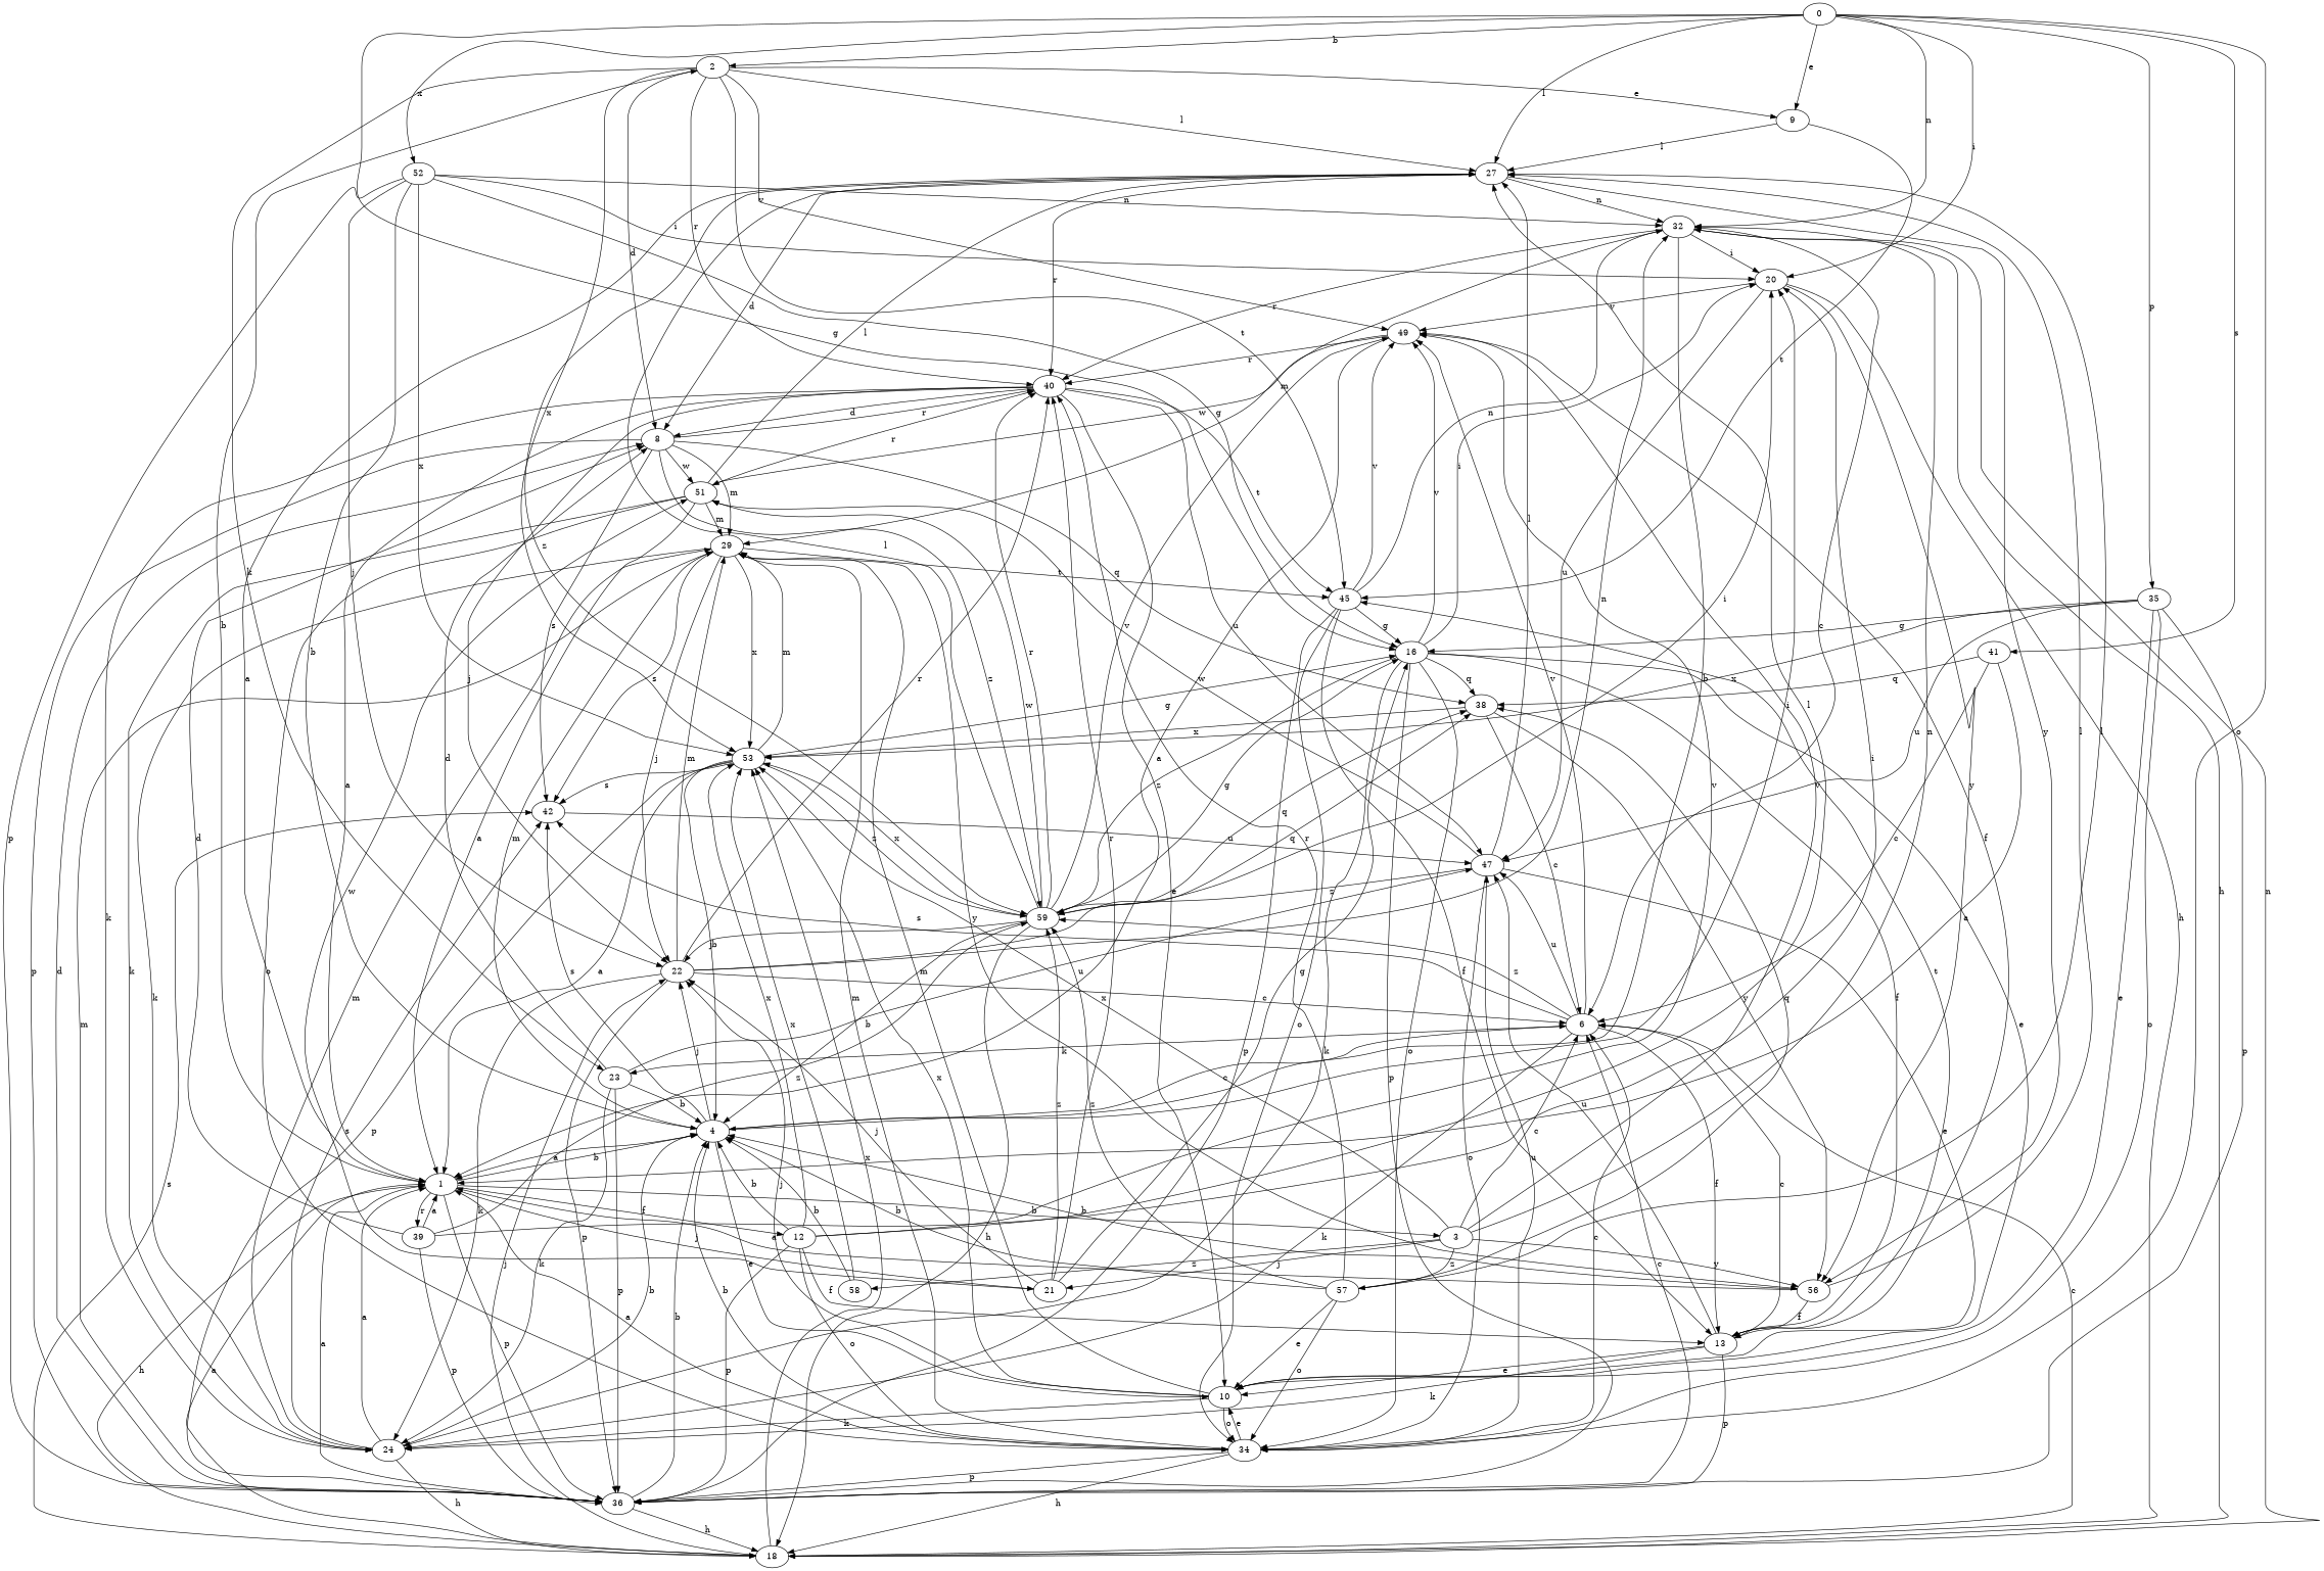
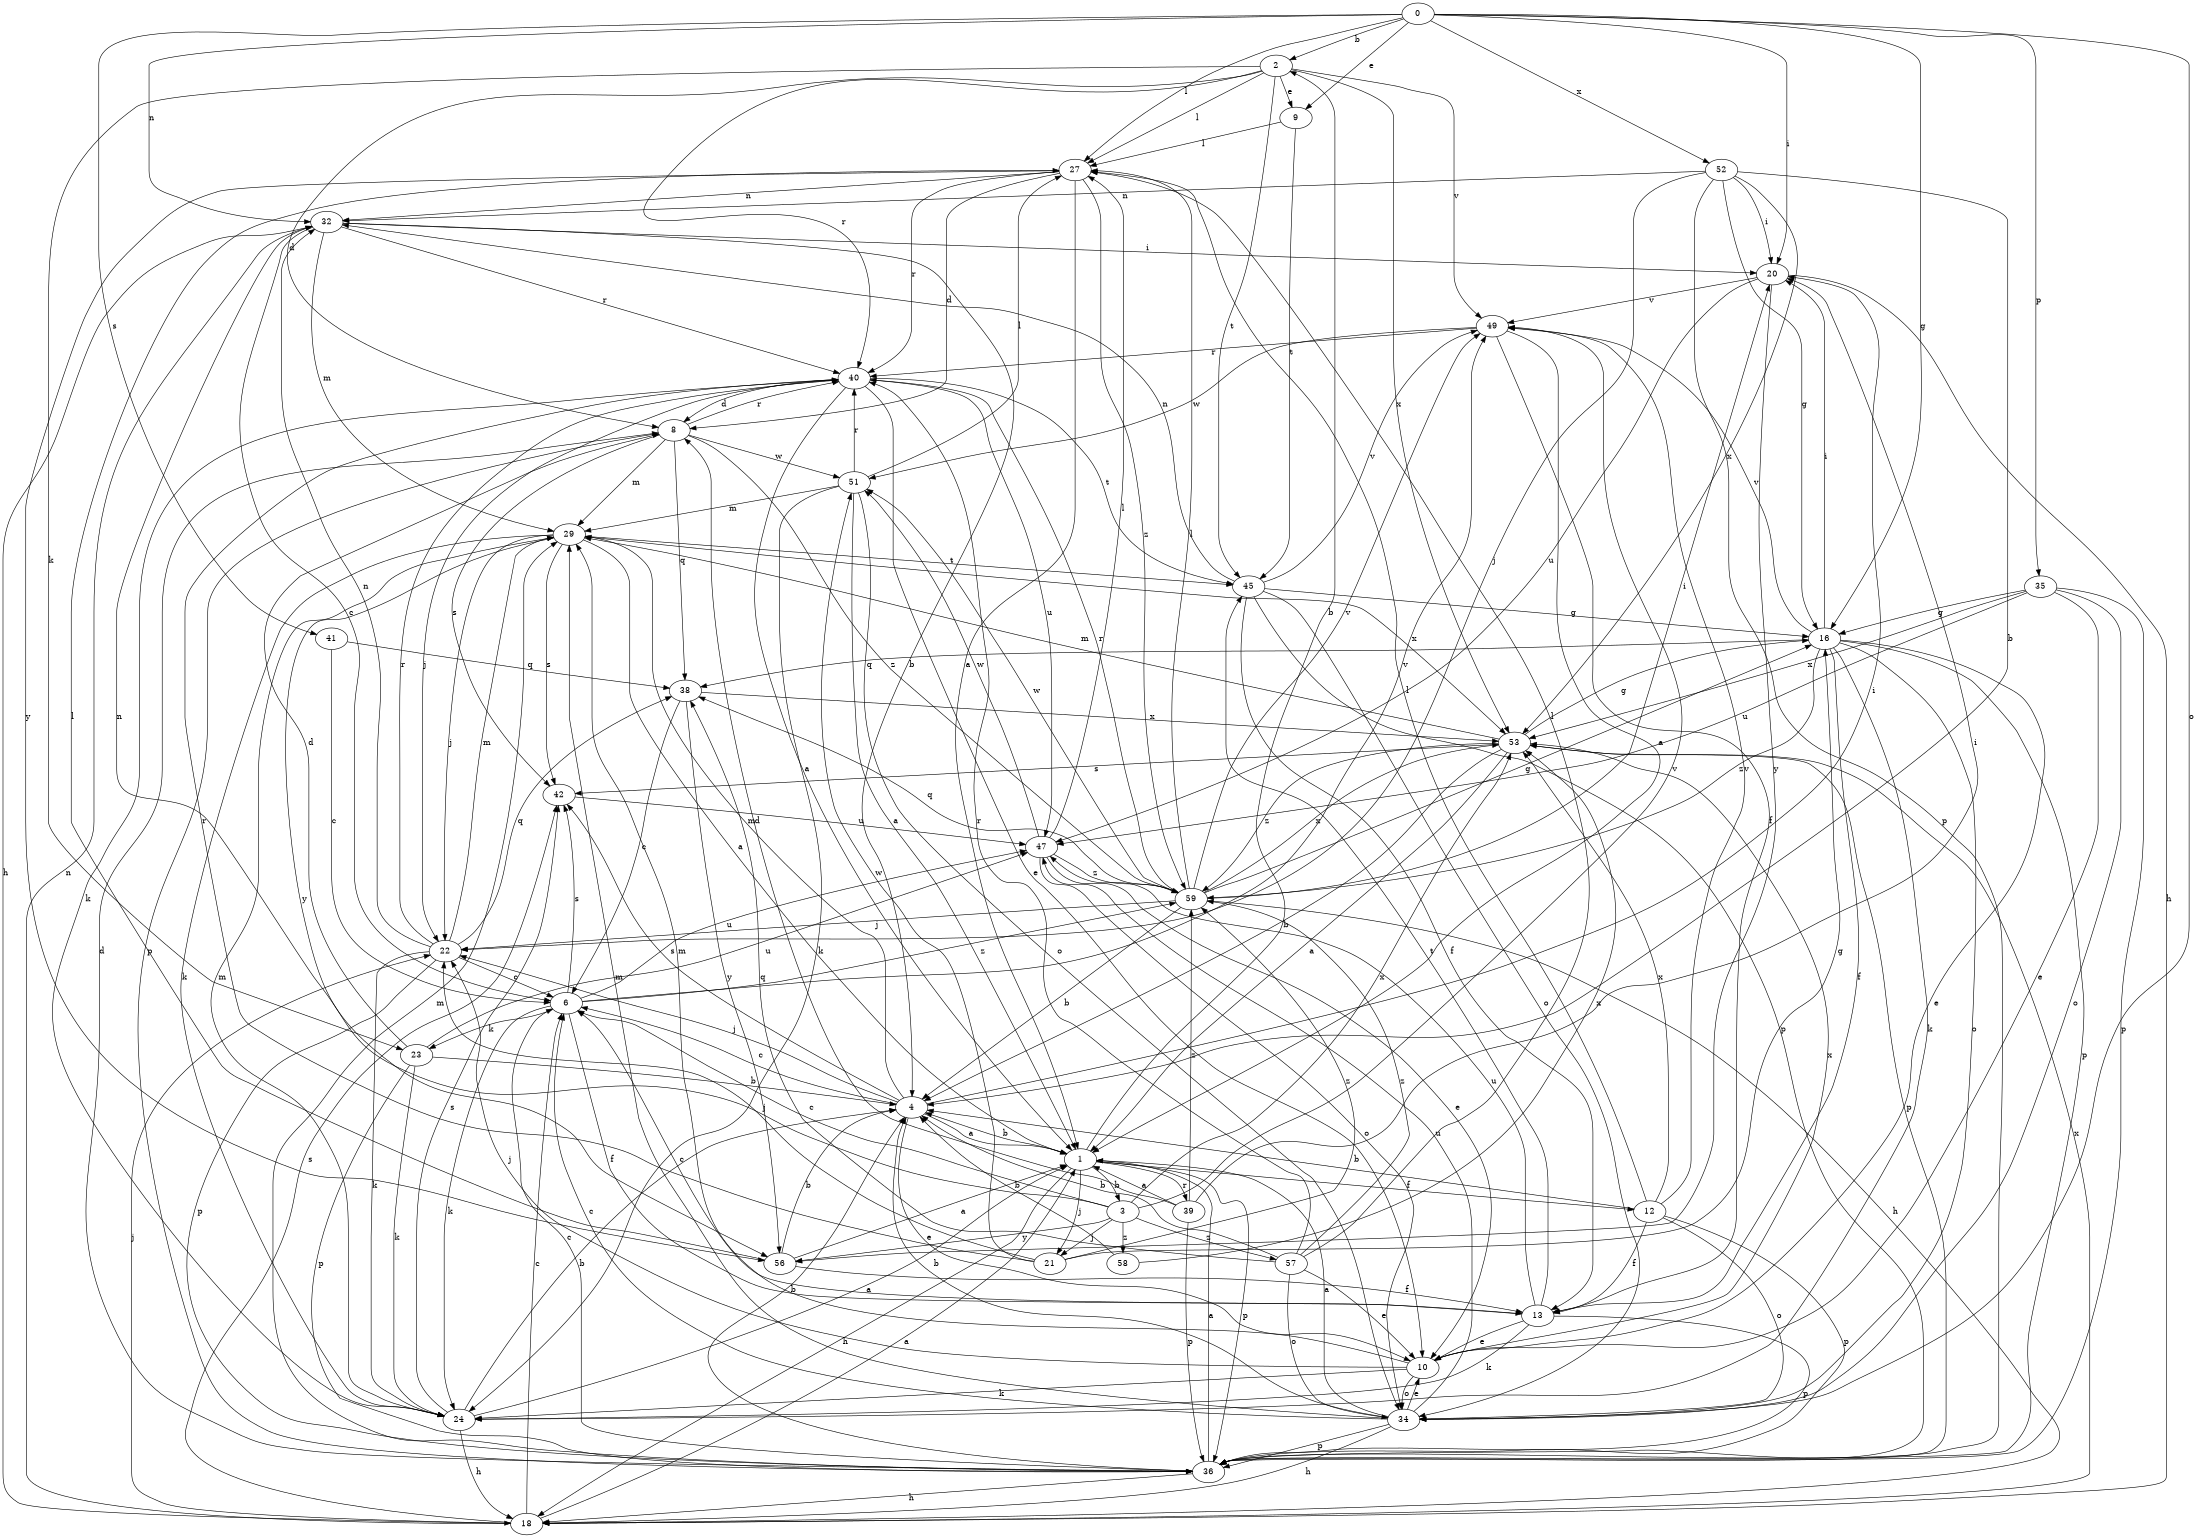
  strict digraph {
    0
    2
    9
    16
    20
    27
    32
    34
    35
    41
    52
    8
    23
    40
    45
    49
    53
    36
    10
    13
    24
    59
    38
    18
    56
    47
    1
    4
    6
    29
    22
    3
    12
    21
    39
    57
    58
    42
    51
    0 -> 2 [label=b]
    0 -> 9 [label=e]
    0 -> 16 [label=g]
    0 -> 20 [label=i]
    0 -> 27 [label=l]
    0 -> 32 [label=n]
    0 -> 34 [label=o]
    0 -> 35 [label=p]
    0 -> 41 [label=s]
    0 -> 52 [label=x]
    2 -> 9 [label=e]
    2 -> 27 [label=l]
    2 -> 8 [label=d]
    2 -> 23 [label=k]
    2 -> 40 [label=r]
    2 -> 45 [label=t]
    2 -> 49 [label=v]
    2 -> 53 [label=x]
    9 -> 27 [label=l]
    9 -> 45 [label=t]
    16 -> 20 [label=i]
    16 -> 34 [label=o]
    16 -> 49 [label=v]
    16 -> 36 [label=p]
    16 -> 10 [label=e]
    16 -> 13 [label=f]
    16 -> 24 [label=k]
    16 -> 59 [label=z]
    16 -> 38 [label=q]
    20 -> 49 [label=v]
    20 -> 18 [label=h]
    20 -> 56 [label=y]
    20 -> 47 [label=u]
    27 -> 32 [label=n]
    27 -> 8 [label=d]
    27 -> 40 [label=r]
    27 -> 59 [label=z]
    27 -> 56 [label=y]
    27 -> 1 [label=a]
    32 -> 20 [label=i]
    32 -> 40 [label=r]
    32 -> 18 [label=h]
    32 -> 4 [label=b]
    32 -> 6 [label=c]
    32 -> 29 [label=m]
    34 -> 36 [label=p]
    34 -> 10 [label=e]
    34 -> 18 [label=h]
    34 -> 47 [label=u]
    34 -> 1 [label=a]
    34 -> 4 [label=b]
    34 -> 6 [label=c]
    34 -> 29 [label=m]
    35 -> 16 [label=g]
    35 -> 34 [label=o]
    35 -> 53 [label=x]
    35 -> 36 [label=p]
    35 -> 10 [label=e]
    35 -> 47 [label=u]
    41 -> 38 [label=q]
    41 -> 6 [label=c]
    52 -> 16 [label=g]
    52 -> 20 [label=i]
    52 -> 32 [label=n]
    52 -> 53 [label=x]
    52 -> 36 [label=p]
    52 -> 4 [label=b]
    52 -> 22 [label=j]
    8 -> 40 [label=r]
    8 -> 36 [label=p]
    8 -> 59 [label=z]
    8 -> 38 [label=q]
    8 -> 29 [label=m]
    8 -> 42 [label=s]
    8 -> 51 [label=w]
    23 -> 8 [label=d]
    23 -> 36 [label=p]
    23 -> 24 [label=k]
    23 -> 47 [label=u]
    23 -> 4 [label=b]
    40 -> 8 [label=d]
    40 -> 45 [label=t]
    40 -> 10 [label=e]
    40 -> 24 [label=k]
    40 -> 47 [label=u]
    40 -> 1 [label=a]
    40 -> 22 [label=j]
    45 -> 16 [label=g]
    45 -> 32 [label=n]
    45 -> 34 [label=o]
    45 -> 49 [label=v]
    45 -> 36 [label=p]
    45 -> 13 [label=f]
    49 -> 40 [label=r]
    49 -> 13 [label=f]
    49 -> 1 [label=a]
    49 -> 51 [label=w]
    53 -> 16 [label=g]
    53 -> 36 [label=p]
    53 -> 59 [label=z]
    53 -> 1 [label=a]
    53 -> 4 [label=b]
    53 -> 29 [label=m]
    53 -> 42 [label=s]
    36 -> 8 [label=d]
    36 -> 18 [label=h]
    36 -> 1 [label=a]
    36 -> 4 [label=b]
    36 -> 6 [label=c]
    36 -> 29 [label=m]
    10 -> 34 [label=o]
    10 -> 53 [label=x]
    10 -> 24 [label=k]
    10 -> 29 [label=m]
    10 -> 22 [label=j]
    13 -> 45 [label=t]
    13 -> 36 [label=p]
    13 -> 10 [label=e]
    13 -> 24 [label=k]
    13 -> 47 [label=u]
    13 -> 6 [label=c]
    24 -> 18 [label=h]
    24 -> 1 [label=a]
    24 -> 4 [label=b]
    24 -> 29 [label=m]
    24 -> 42 [label=s]
    59 -> 16 [label=g]
    59 -> 20 [label=i]
    59 -> 27 [label=l]
    59 -> 40 [label=r]
    59 -> 49 [label=v]
    59 -> 53 [label=x]
    59 -> 38 [label=q]
    59 -> 18 [label=h]
    59 -> 4 [label=b]
    59 -> 22 [label=j]
    59 -> 51 [label=w]
    38 -> 53 [label=x]
    38 -> 56 [label=y]
    38 -> 6 [label=c]
    18 -> 32 [label=n]
    18 -> 53 [label=x]
    18 -> 1 [label=a]
    18 -> 6 [label=c]
    18 -> 22 [label=j]
    18 -> 42 [label=s]
    56 -> 27 [label=l]
    56 -> 13 [label=f]
    56 -> 1 [label=a]
    56 -> 4 [label=b]
    47 -> 27 [label=l]
    47 -> 34 [label=o]
    47 -> 10 [label=e]
    47 -> 59 [label=z]
    47 -> 51 [label=w]
    1 -> 2 [label=b]
    1 -> 36 [label=p]
    1 -> 18 [label=h]
    1 -> 4 [label=b]
    1 -> 3 [label=b]
    1 -> 12 [label=f]
    1 -> 21 [label=j]
    1 -> 39 [label=r]
    4 -> 20 [label=i]
    4 -> 10 [label=e]
    4 -> 1 [label=a]
    4 -> 6 [label=c]
    4 -> 29 [label=m]
    4 -> 22 [label=j]
    4 -> 42 [label=s]
    6 -> 23 [label=k]
    6 -> 49 [label=v]
    6 -> 13 [label=f]
    6 -> 24 [label=k]
    6 -> 59 [label=z]
    6 -> 47 [label=u]
    6 -> 42 [label=s]
    29 -> 45 [label=t]
    29 -> 53 [label=x]
    29 -> 24 [label=k]
    29 -> 56 [label=y]
-   41 -> 1 [label=a]
+   29 -> 1 [label=a]
    29 -> 22 [label=j]
    29 -> 42 [label=s]
    22 -> 32 [label=n]
    22 -> 40 [label=r]
    22 -> 36 [label=p]
    22 -> 24 [label=k]
    22 -> 38 [label=q]
    22 -> 6 [label=c]
    22 -> 29 [label=m]
    3 -> 32 [label=n]
    3 -> 49 [label=v]
    3 -> 53 [label=x]
    3 -> 56 [label=y]
    3 -> 6 [label=c]
    3 -> 21 [label=j]
    3 -> 57 [label=z]
    3 -> 58 [label=z]
    12 -> 27 [label=l]
    12 -> 34 [label=o]
    12 -> 49 [label=v]
    12 -> 53 [label=x]
    12 -> 36 [label=p]
    12 -> 13 [label=f]
    12 -> 4 [label=b]
    21 -> 16 [label=g]
    21 -> 40 [label=r]
    21 -> 59 [label=z]
    21 -> 22 [label=j]
    21 -> 51 [label=w]
    39 -> 20 [label=i]
    39 -> 8 [label=d]
    39 -> 36 [label=p]
    39 -> 59 [label=z]
    39 -> 1 [label=a]
    57 -> 27 [label=l]
    57 -> 34 [label=o]
    57 -> 40 [label=r]
    57 -> 10 [label=e]
    57 -> 59 [label=z]
    57 -> 38 [label=q]
    57 -> 4 [label=b]
    58 -> 53 [label=x]
    58 -> 4 [label=b]
    42 -> 47 [label=u]
    51 -> 27 [label=l]
    51 -> 34 [label=o]
    51 -> 40 [label=r]
    51 -> 24 [label=k]
    51 -> 1 [label=a]
    51 -> 29 [label=m]
  }
